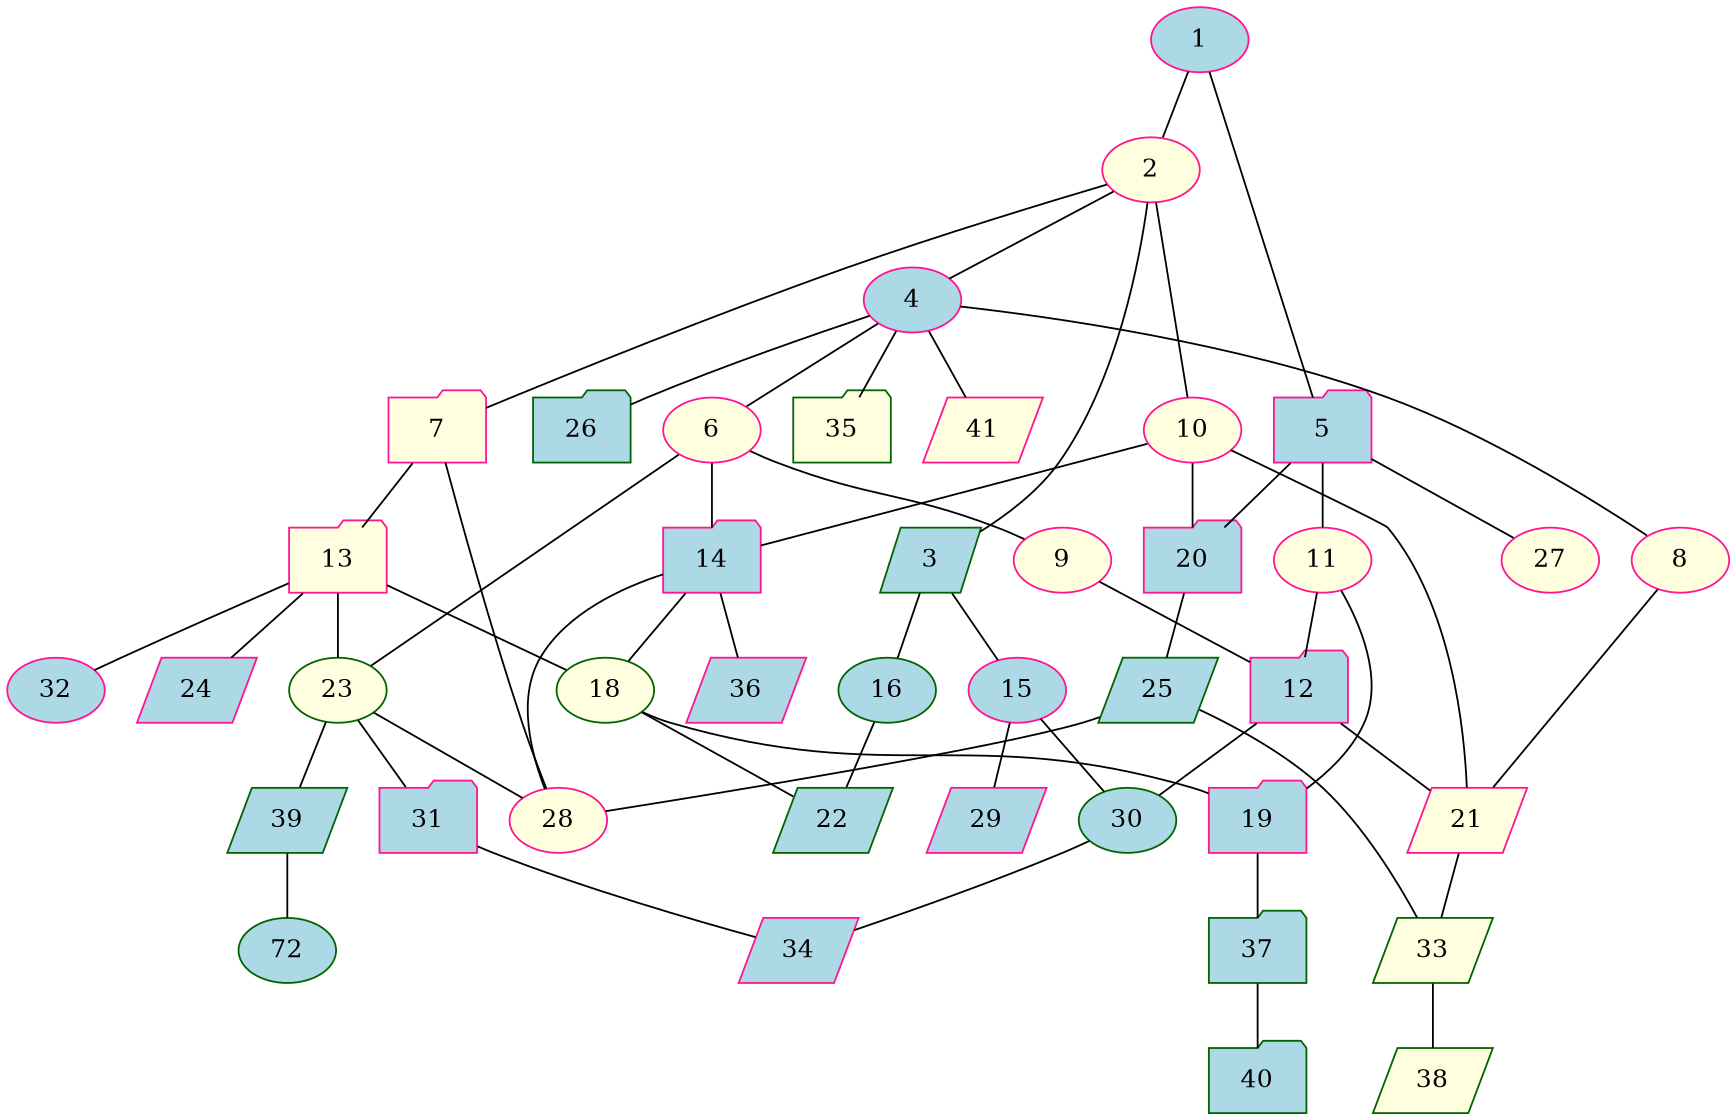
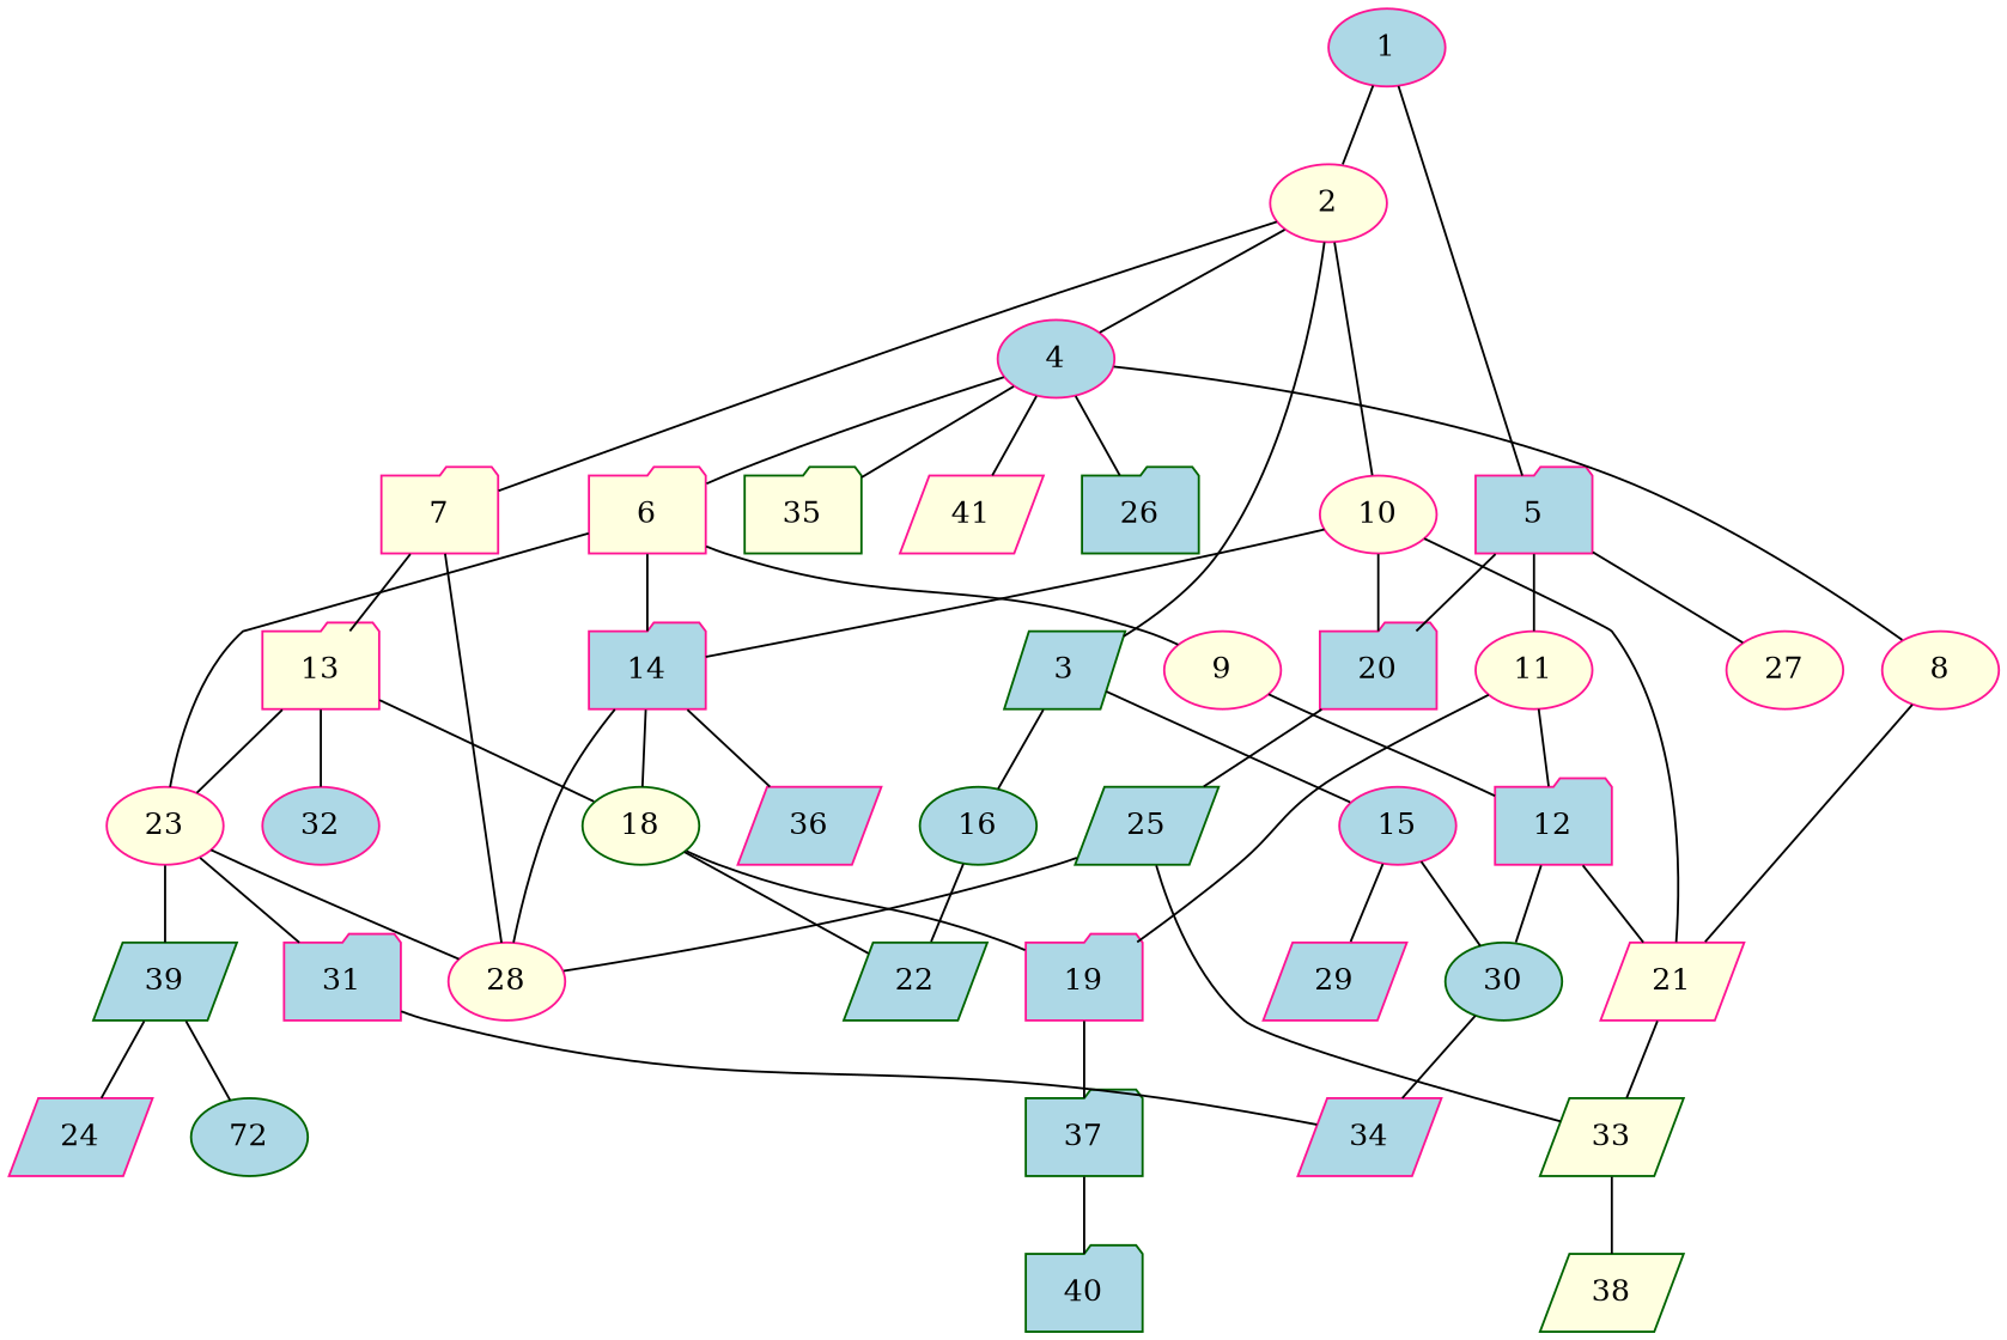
  graph {
    node [color=deeppink fillcolor=lightblue shape=ellipse style=filled]
    edge [weight=1.0]
    2 [fillcolor=lightyellow]
    1
    5 [shape=folder]
    3 [color=darkgreen shape=parallelogram]
    4
    7 [fillcolor=lightyellow shape=folder]
    10 [fillcolor=lightyellow]
    11 [fillcolor=lightyellow]
    20 [shape=folder]
    27 [fillcolor=lightyellow]
    16 [color=darkgreen]
    15
-   6 [fillcolor=lightyellow]
+   6 [fillcolor=lightyellow shape=folder]
    8 [fillcolor=lightyellow]
    26 [color=darkgreen shape=folder]
    35 [color=darkgreen fillcolor=lightyellow shape=folder]
    41 [fillcolor=lightyellow shape=parallelogram]
    13 [fillcolor=lightyellow shape=folder]
    28 [fillcolor=lightyellow]
    14 [shape=folder]
    21 [fillcolor=lightyellow shape=parallelogram]
    22 [color=darkgreen shape=parallelogram]
    9 [fillcolor=lightyellow]
-   23 [color=darkgreen fillcolor=lightyellow]
+   23 [fillcolor=lightyellow]
    12 [shape=folder]
    19 [shape=folder]
    25 [color=darkgreen shape=parallelogram]
    18 [color=darkgreen fillcolor=lightyellow]
    36 [shape=parallelogram]
    31 [shape=folder]
    39 [color=darkgreen shape=parallelogram]
    24 [shape=parallelogram]
    32
    30 [color=darkgreen]
    29 [shape=parallelogram]
    33 [color=darkgreen fillcolor=lightyellow shape=parallelogram]
    37 [color=darkgreen shape=folder]
    34 [shape=parallelogram]
    40 [color=darkgreen shape=folder]
    38 [color=darkgreen fillcolor=lightyellow shape=parallelogram]
    n41 [color=darkgreen label=72]
    2 -- 3
    2 -- 4
    2 -- 7
    2 -- 10 [weight=2.0]
    1 -- 2
    1 -- 5
    5 -- 11 [weight=2.0]
    5 -- 20
    5 -- 27
    3 -- 16
    3 -- 15
    4 -- 6
    4 -- 8
    4 -- 26
    4 -- 35
    4 -- 41
    7 -- 13
    7 -- 28
    10 -- 20
    10 -- 14
    10 -- 21
    11 -- 12
    11 -- 19
    20 -- 25
    16 -- 22 [weight=2.0]
    15 -- 30
    15 -- 29
    6 -- 14
    6 -- 9
    6 -- 23
    8 -- 21
    13 -- 23
    13 -- 18
-   13 -- 24
+   39 -- 24
    13 -- 32
    14 -- 28
    14 -- 18
    14 -- 36
    21 -- 33
    9 -- 12
    23 -- 28
    23 -- 31
    23 -- 39 [weight=2.0]
    12 -- 21
    12 -- 30
    19 -- 37 [weight=2.0]
    25 -- 28
    25 -- 33
    18 -- 22
    18 -- 19
    31 -- 34
    39 -- n41
    30 -- 34
    33 -- 38
    37 -- 40
  }
